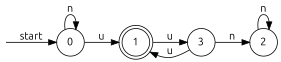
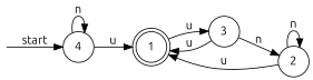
  digraph {
    fontname=Ubuntu
    rankdir=LR
    node [fontname=Ubuntu shape=circle]
    edge [fontname=Ubuntu]
    __start [shape=point style=invis]
-   0
+   0 [label=4]
    1 [shape=doublecircle]
    3
    2
    __start -> 0 [label=start]
    0 -> 0 [label=n]
    0 -> 1 [label=u]
    1 -> 3 [label=u]
    3 -> 1 [label=u]
    3 -> 2 [label=n]
+   2 -> 1 [label=u]
    2 -> 2 [label=n]
  }
